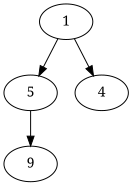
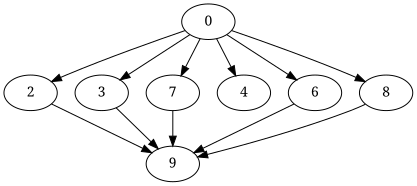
  digraph {
    "Duplicate states"=0
    GraphType=F_J
    "Max states in OPEN"=0
    Modes="120000ms; topo-ordered tasks, ; Pruning: task equivalence, fixed order ready list, ; F-value: ; Optimisation: best schedule length (SL) optimisation on equal, "
    NumberOfTasks=10
    "Pruned using list schedule length"=35
    "States removed from OPEN"=0
    TargetSystem="Homogeneous-4"
    "Time to schedule (ms)"=84
    "Total idle time"=189
    "Total schedule length"=342
    "Total sequential time"=871
    "Total states created"=84
    fontname="Noto Serif"
    node [Processor=0 Weight=57 fontname="Noto Serif"]
    edge [Weight=5 fontname="Noto Serif"]
-   0 ["Finish time"=57 "Start time"=0 label=1]
-   5 ["Finish time"=194 Processor=3 "Start time"=66 Weight=128]
+   0 ["Finish time"=57 "Start time"=0]
+   2 ["Finish time"=277 Processor=1 "Start time"=134 Weight=143]
+   3 ["Finish time"=204 Processor=2 "Start time"=61 Weight=143]
+   5 ["Finish time"=194 Processor=3 "Start time"=66 Weight=128 label=7]
    4 ["Finish time"=171 "Start time"=57 Weight=114]
+   6 ["Finish time"=247 Processor=2 "Start time"=204 Weight=43]
+   8 ["Finish time"=91 Processor=1 "Start time"=62 Weight=29]
    9 ["Finish time"=342 "Start time"=285]
+   0 -> 2
+   0 -> 3 [Weight=4]
    0 -> 5 [Weight=9]
    0 -> 4 [Weight=7]
+   0 -> 6 [Weight=7]
+   0 -> 8
+   2 -> 9
+   3 -> 9
    5 -> 9 [Weight=2]
+   6 -> 9 [Weight=4]
+   8 -> 9 [Weight=7]
  }
